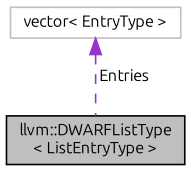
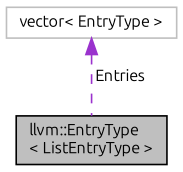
  digraph {
    fontname=Ubuntu
    node [fontname=Ubuntu fontsize=10 shape=record]
-   n1 [color=black fillcolor=grey75 fontcolor=black height=0.2 label="llvm::DWARFListType\l\< ListEntryType \>" style=filled width=0.4]
+   n1 [color=black fillcolor=grey75 fontcolor=black height=0.2 label="llvm::EntryType\l\< ListEntryType \>" style=filled width=0.4]
    n2 [color=grey75 height=0.2 label="vector\< EntryType \>" width=0.4]
    n2 -> n1 [color=darkorchid3 dir=back fontname=Ubuntu fontsize=10 label=" Entries" labelfontname=Helvetica labelfontsize=10 style=dashed]
  }
